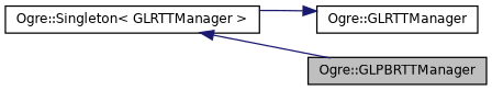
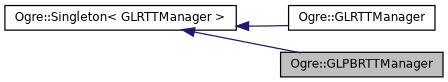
  digraph {
    rankdir=LR
    node [color=black fontname=Helvetica fontsize=10 shape=record]
    edge [color=midnightblue dir=back fontname=Helvetica fontsize=10 labelfontname=Helvetica labelfontsize=10 style=solid]
    n1 [fillcolor=grey75 fontcolor=black height=0.2 label="Ogre::GLPBRTTManager" style=filled width=0.4]
    n2 [height=0.2 label="Ogre::GLRTTManager" width=0.4]
    n3 [height=0.2 label="Ogre::Singleton\< GLRTTManager \>" width=0.4]
    n3 -> n1
-   n2 -> n3
+   n3 -> n2
  }
